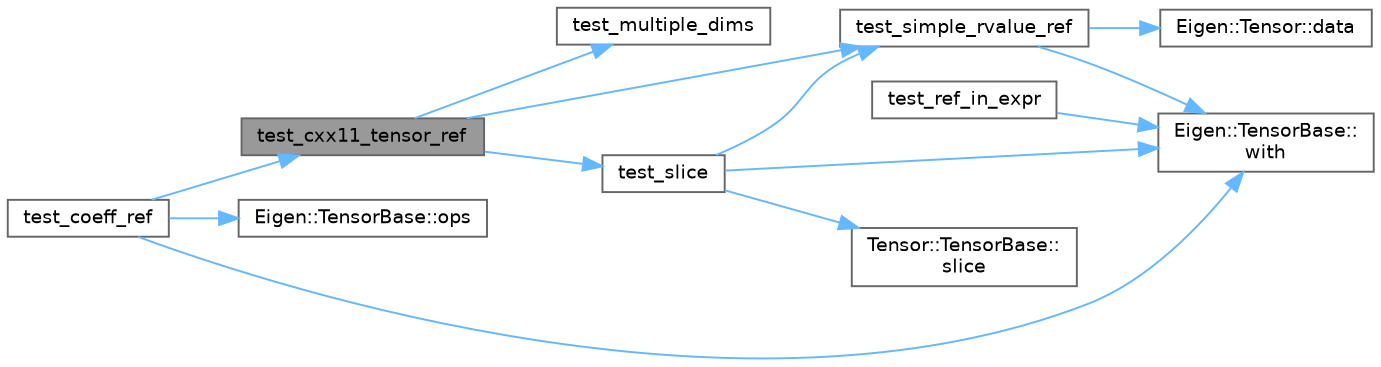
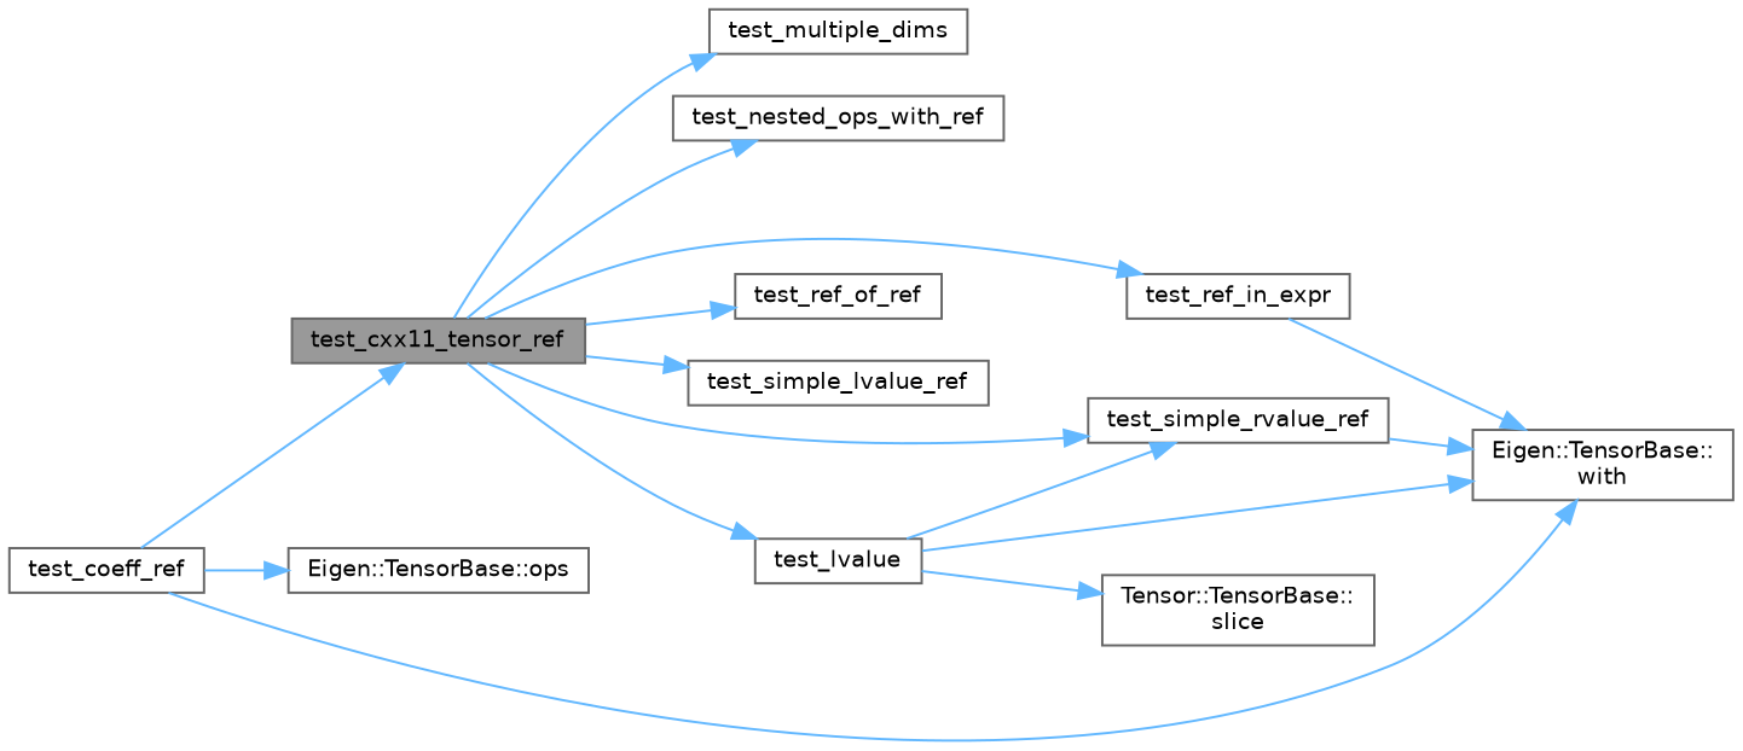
  digraph {
    rankdir=LR
    node [color=grey40 fillcolor=white fontname=Helvetica fontsize=10 shape=box style=filled]
    edge [color=steelblue1 fontname=Helvetica fontsize=10 labelfontname=Helvetica labelfontsize=10 style=solid]
    n1 [color=gray40 fillcolor=grey60 fontcolor=black height=0.2 label=test_cxx11_tensor_ref width=0.4]
    n2 [height=0.2 label=test_multiple_dims width=0.4]
+   n3 [height=0.2 label=test_nested_ops_with_ref width=0.4]
    n4 [height=0.2 label=test_ref_in_expr width=0.4]
+   n5 [height=0.2 label=test_ref_of_ref width=0.4]
+   n6 [height=0.2 label=test_simple_lvalue_ref width=0.4]
    n7 [height=0.2 label=test_simple_rvalue_ref width=0.4]
-   n8 [height=0.2 label=test_slice width=0.4]
+   n8 [height=0.2 label=test_lvalue width=0.4]
    n9 [height=0.2 label=test_coeff_ref width=0.4]
    n10 [height=0.2 label="Eigen::TensorBase::ops" width=0.4]
    n11 [height=0.2 label="Eigen::TensorBase::\lwith" width=0.4]
-   n12 [height=0.2 label="Eigen::Tensor::data" width=0.4]
    n13 [height=0.2 label="Tensor::TensorBase::\lslice" width=0.4]
    n1 -> n2
+   n1 -> n3
+   n1 -> n4
+   n1 -> n5
+   n1 -> n6
    n1 -> n7
    n1 -> n8
    n4 -> n11
    n7 -> n11
-   n7 -> n12
    n8 -> n7
    n8 -> n11
    n8 -> n13
    n9 -> n1
    n9 -> n10
    n9 -> n11
  }
